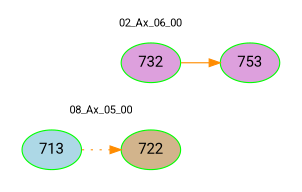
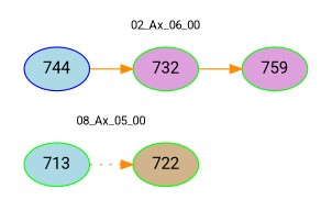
  digraph {
    fontname=Roboto
    rankdir=LR
    node [color=green fillcolor=lightblue fontname=Roboto style=filled]
    edge [color=darkorange fontname=Roboto style=solid]
    n1 [label=713]
    n2 [fillcolor=tan label=722]
+   n3 [color=blue label=744]
    n4 [fillcolor=plum label=732]
-   n5 [fillcolor=plum label=753]
+   n5 [fillcolor=plum label=759]
    subgraph cluster_1 {
      color=white
      fontsize=10
      label="08_Ax_05_00"
      n1
      n2
    }
    subgraph cluster_2 {
      color=white
      fontsize=10
      label="02_Ax_06_00"
+     n3
      n4
      n5
    }
    n1 -> n2 [style=dotted]
+   n3 -> n4
    n4 -> n5
  }
